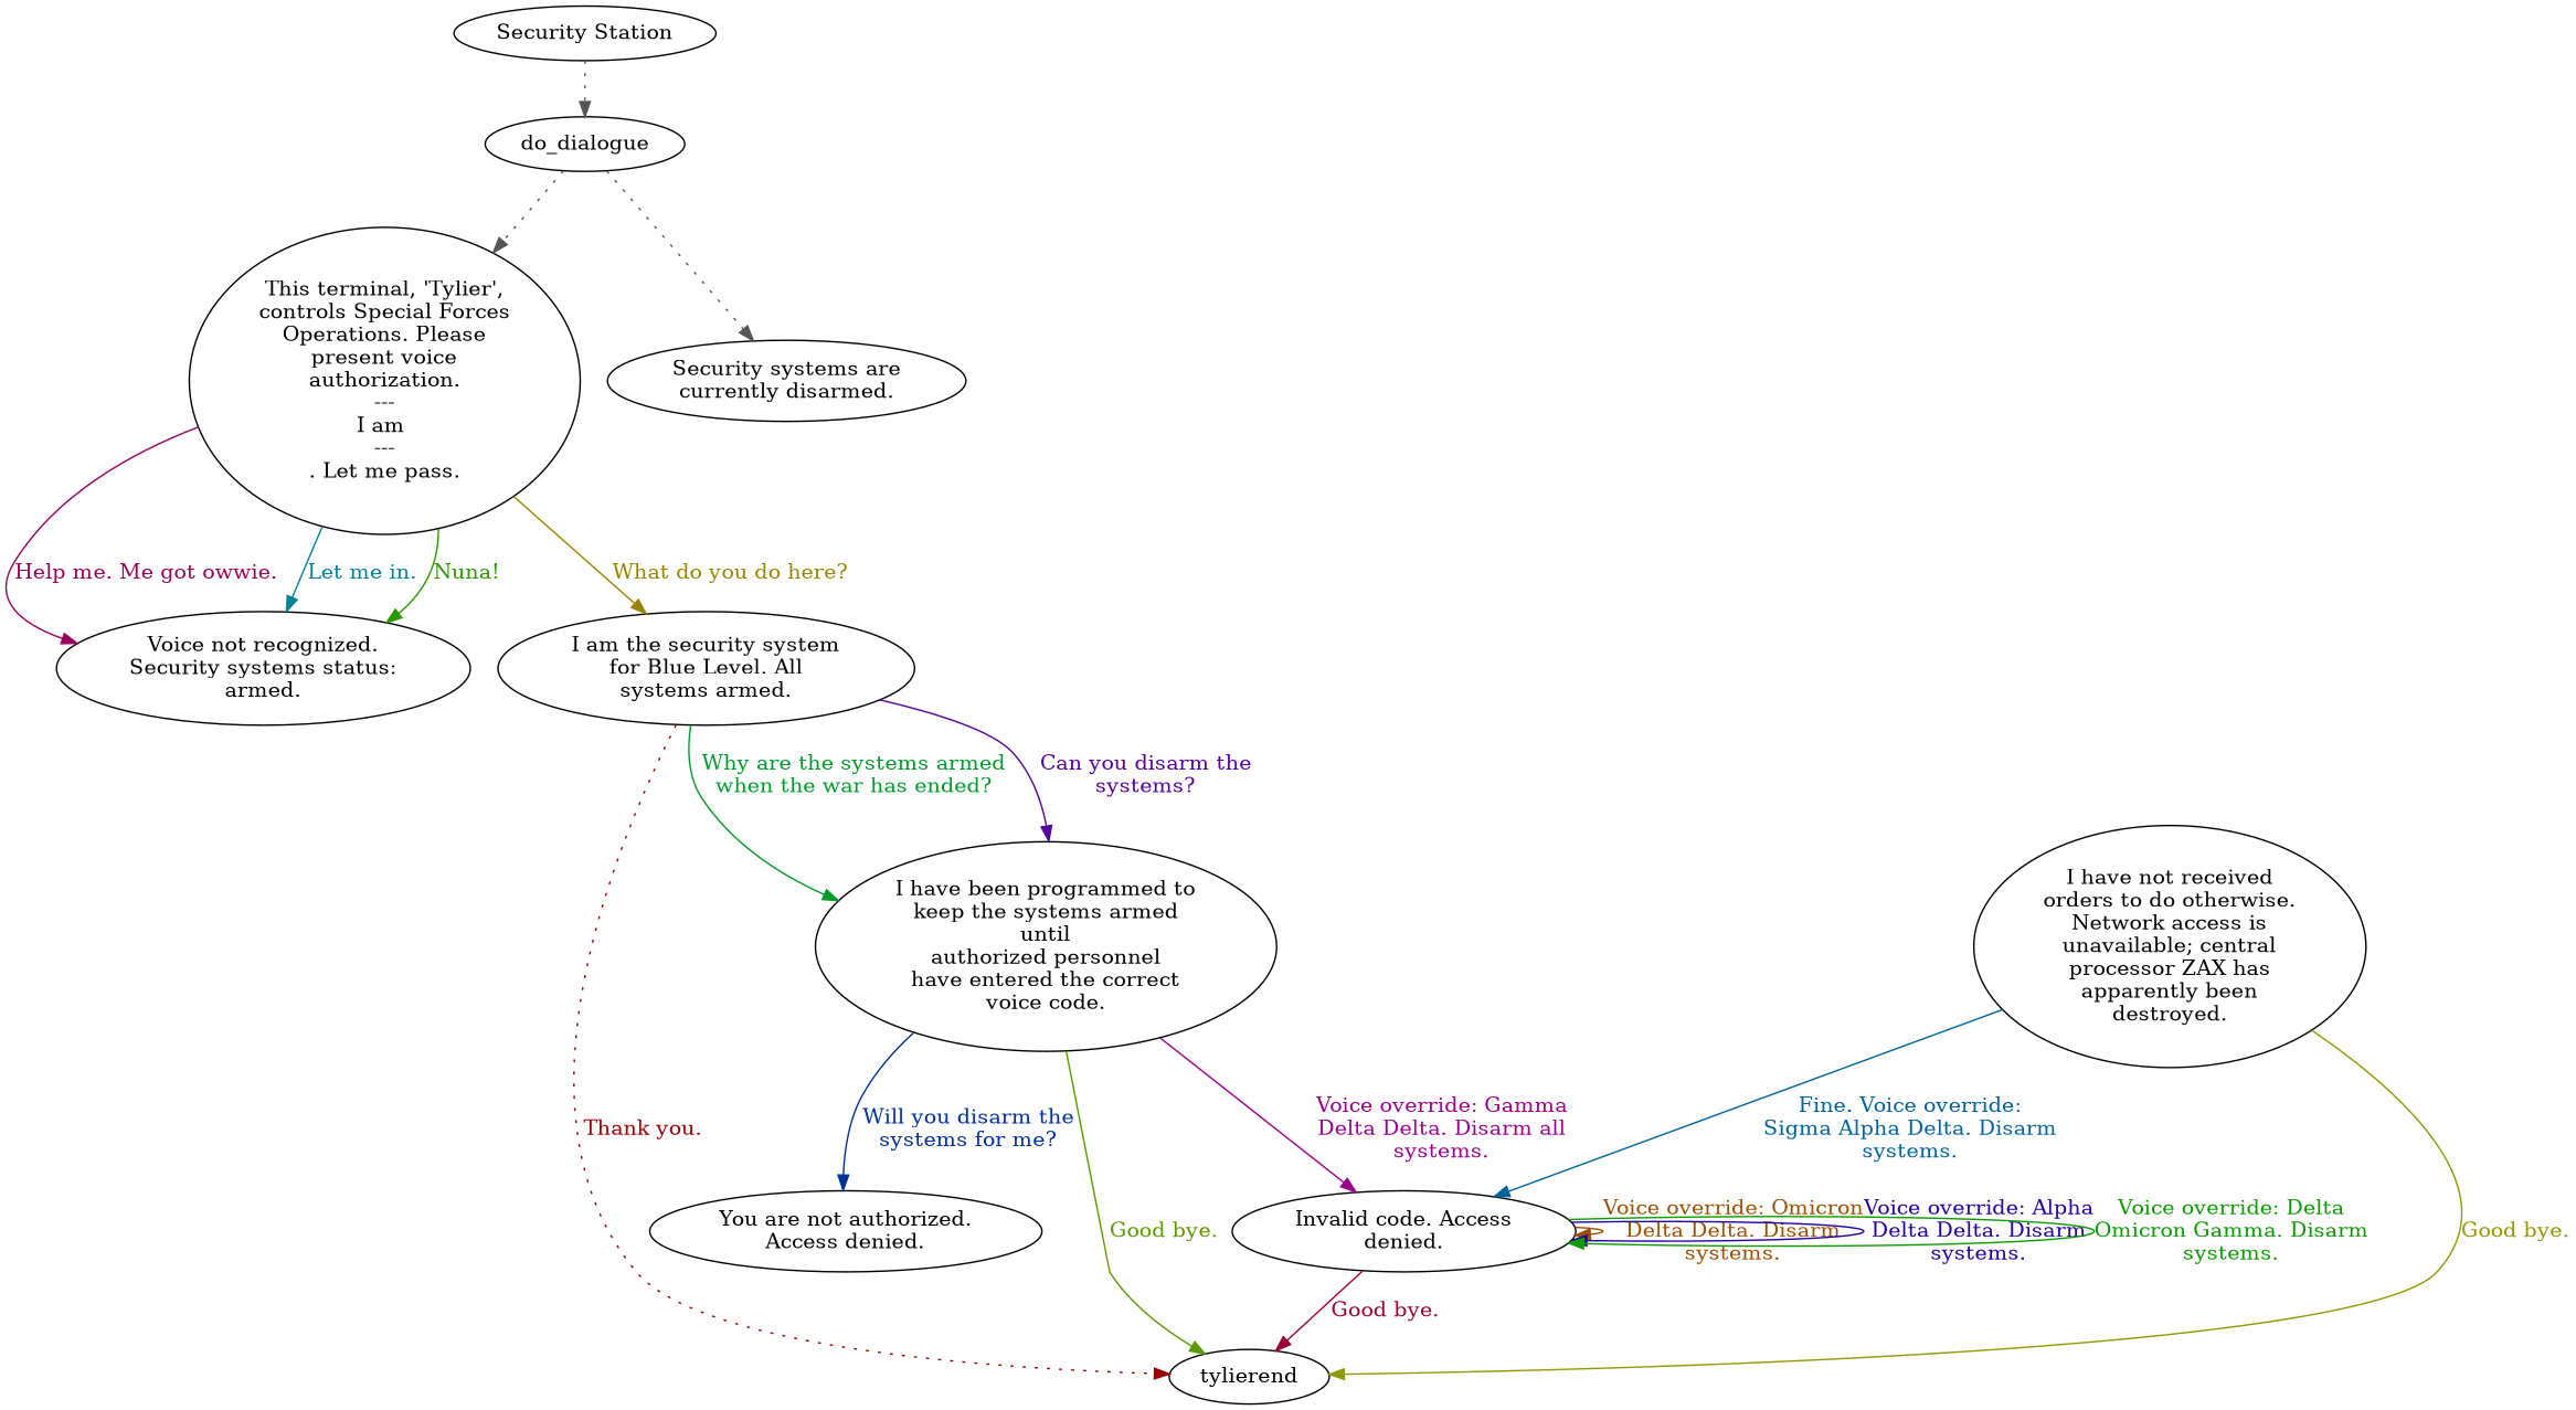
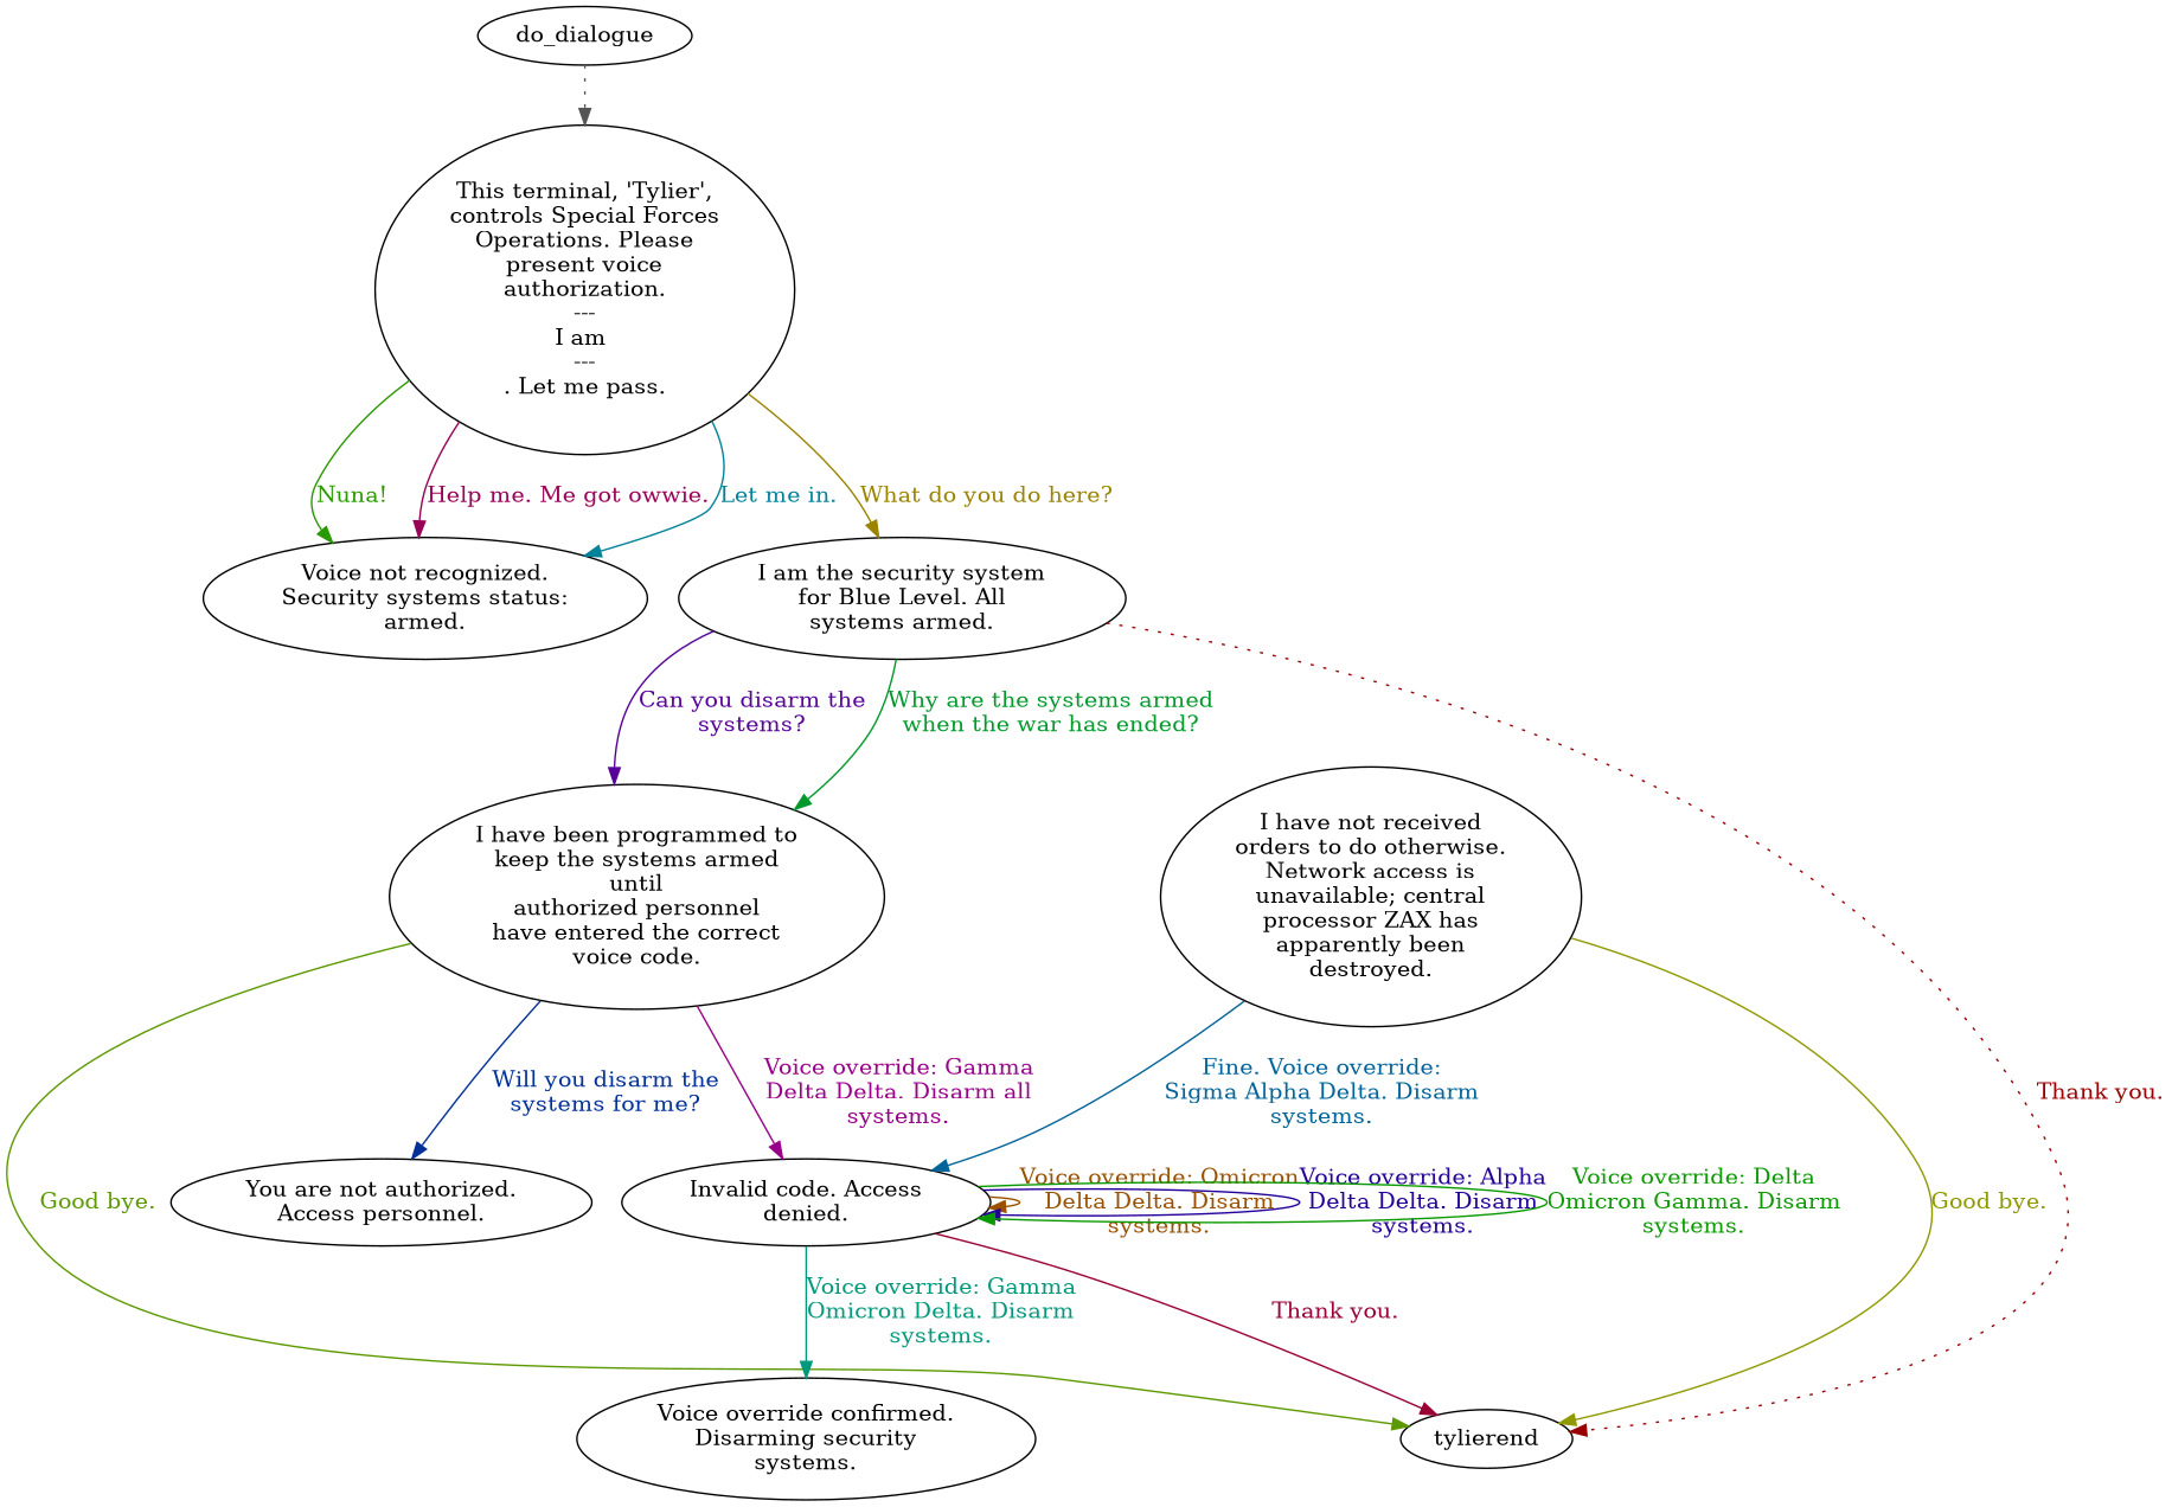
  digraph {
    node [color="#000000" fillcolor="#FFFFFF" style=filled]
    edge [color="#555555"]
-   n1 [label="Security Station"]
    do_dialogue
    n3 [label="This terminal, 'Tylier',\ncontrols Special Forces\nOperations. Please\npresent voice\nauthorization.\n---\nI am \n---\n. Let me pass."]
-   n4 [label="Security systems are\ncurrently disarmed."]
    n5 [label="Voice not recognized.\nSecurity systems status:\narmed."]
    n6 [label="I am the security system\nfor Blue Level. All\nsystems armed."]
    n7 [label="I have been programmed to\nkeep the systems armed\nuntil\nauthorized personnel\nhave entered the correct\nvoice code."]
    tylierend
-   n9 [label="You are not authorized.\nAccess denied."]
+   n9 [label="You are not authorized.\nAccess personnel."]
    n10 [label="Invalid code. Access\ndenied."]
+   n11 [label="Voice override confirmed.\nDisarming security\nsystems."]
    n12 [label="I have not received\norders to do otherwise.\nNetwork access is\nunavailable; central\nprocessor ZAX has\napparently been\ndestroyed."]
-   n1 -> do_dialogue [style=dotted]
    do_dialogue -> n3 [style=dotted]
-   do_dialogue -> n4 [style=dotted]
    n3 -> n5 [color="#299900" fontcolor="#299900" label="Nuna!"]
    n3 -> n5 [color="#990056" fontcolor="#990056" label="Help me. Me got owwie."]
    n3 -> n5 [color="#008299" fontcolor="#008299" label="Let me in."]
    n3 -> n6 [color="#998300" fontcolor="#998300" label="What do you do here?"]
    n6 -> n7 [color="#560099" fontcolor="#560099" label="Can you disarm the\nsystems?"]
    n6 -> n7 [color="#00992A" fontcolor="#00992A" label="Why are the systems armed\nwhen the war has ended?"]
    n6 -> tylierend [color="#990003" fontcolor="#990003" label="Thank you." style=dotted]
    n7 -> tylierend [color="#5C9900" fontcolor="#5C9900" label="Good bye."]
    n7 -> n9 [color="#003099" fontcolor="#003099" label="Will you disarm the\nsystems for me?"]
    n7 -> n10 [color="#990089" fontcolor="#990089" label="Voice override: Gamma\nDelta Delta. Disarm all\nsystems."]
-   n10 -> tylierend [color="#990036" fontcolor="#990036" label="Good bye."]
+   n10 -> tylierend [color="#990036" fontcolor="#990036" label="Thank you."]
    n10 -> n10 [color="#995000" fontcolor="#995000" label="Voice override: Omicron\nDelta Delta. Disarm\nsystems."]
    n10 -> n10 [color="#230099" fontcolor="#230099" label="Voice override: Alpha\nDelta Delta. Disarm\nsystems."]
    n10 -> n10 [color="#0A9900" fontcolor="#0A9900" label="Voice override: Delta\nOmicron Gamma. Disarm\nsystems."]
+   n10 -> n11 [color="#00997C" fontcolor="#00997C" label="Voice override: Gamma\nOmicron Delta. Disarm\nsystems."]
    n12 -> tylierend [color="#8F9900" fontcolor="#8F9900" label="Good bye."]
    n12 -> n10 [color="#006399" fontcolor="#006399" label="Fine. Voice override:\nSigma Alpha Delta. Disarm\nsystems."]
  }
